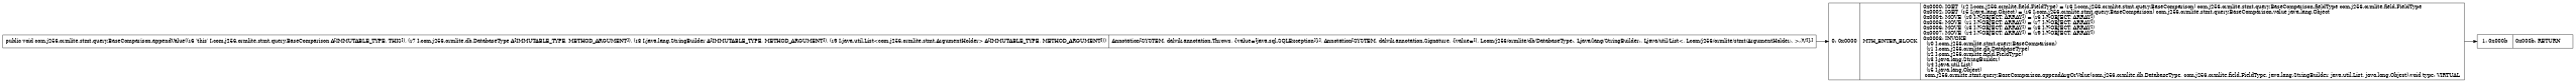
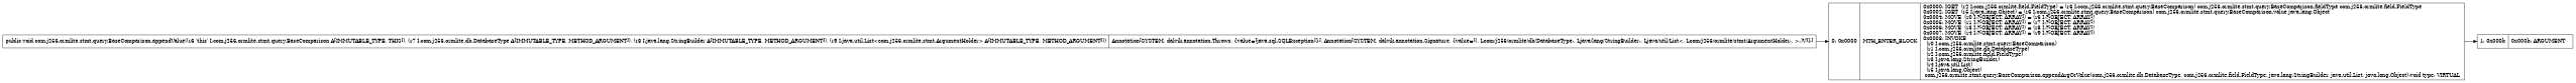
  digraph {
    rankdir=LR
    node [shape=record]
    n1 [label="{0\:\ 0x0000|MTH_ENTER_BLOCK\l|0x0000: IGET  (r2 I:com.j256.ormlite.field.FieldType) = (r6 I:com.j256.ormlite.stmt.query.BaseComparison) com.j256.ormlite.stmt.query.BaseComparison.fieldType com.j256.ormlite.field.FieldType \l0x0002: IGET  (r5 I:java.lang.Object) = (r6 I:com.j256.ormlite.stmt.query.BaseComparison) com.j256.ormlite.stmt.query.BaseComparison.value java.lang.Object \l0x0004: MOVE  (r0 I:?[OBJECT, ARRAY]) = (r6 I:?[OBJECT, ARRAY]) \l0x0005: MOVE  (r1 I:?[OBJECT, ARRAY]) = (r7 I:?[OBJECT, ARRAY]) \l0x0006: MOVE  (r3 I:?[OBJECT, ARRAY]) = (r8 I:?[OBJECT, ARRAY]) \l0x0007: MOVE  (r4 I:?[OBJECT, ARRAY]) = (r9 I:?[OBJECT, ARRAY]) \l0x0008: INVOKE  \l  (r0 I:com.j256.ormlite.stmt.query.BaseComparison)\l  (r1 I:com.j256.ormlite.db.DatabaseType)\l  (r2 I:com.j256.ormlite.field.FieldType)\l  (r3 I:java.lang.StringBuilder)\l  (r4 I:java.util.List)\l  (r5 I:java.lang.Object)\l com.j256.ormlite.stmt.query.BaseComparison.appendArgOrValue(com.j256.ormlite.db.DatabaseType, com.j256.ormlite.field.FieldType, java.lang.StringBuilder, java.util.List, java.lang.Object):void type: VIRTUAL \l}"]
-   n2 [label="{1\:\ 0x000b|0x000b: RETURN   \l}"]
+   n2 [label="{1\:\ 0x000b|0x000b: ARGUMENT   \l}"]
    n3 [label="{public void com.j256.ormlite.stmt.query.BaseComparison.appendValue((r6 'this' I:com.j256.ormlite.stmt.query.BaseComparison A[IMMUTABLE_TYPE, THIS]), (r7 I:com.j256.ormlite.db.DatabaseType A[IMMUTABLE_TYPE, METHOD_ARGUMENT]), (r8 I:java.lang.StringBuilder A[IMMUTABLE_TYPE, METHOD_ARGUMENT]), (r9 I:java.util.List\<com.j256.ormlite.stmt.ArgumentHolder\> A[IMMUTABLE_TYPE, METHOD_ARGUMENT]))  | Annotation[SYSTEM, dalvik.annotation.Throws, \{value=[java.sql.SQLException]\}], Annotation[SYSTEM, dalvik.annotation.Signature, \{value=[(, Lcom\/j256\/ormlite\/db\/DatabaseType;, Ljava\/lang\/StringBuilder;, Ljava\/util\/List\<, Lcom\/j256\/ormlite\/stmt\/ArgumentHolder;, \>;)V]\}]\l}"]
    n1 -> n2
    n3 -> n1
  }
